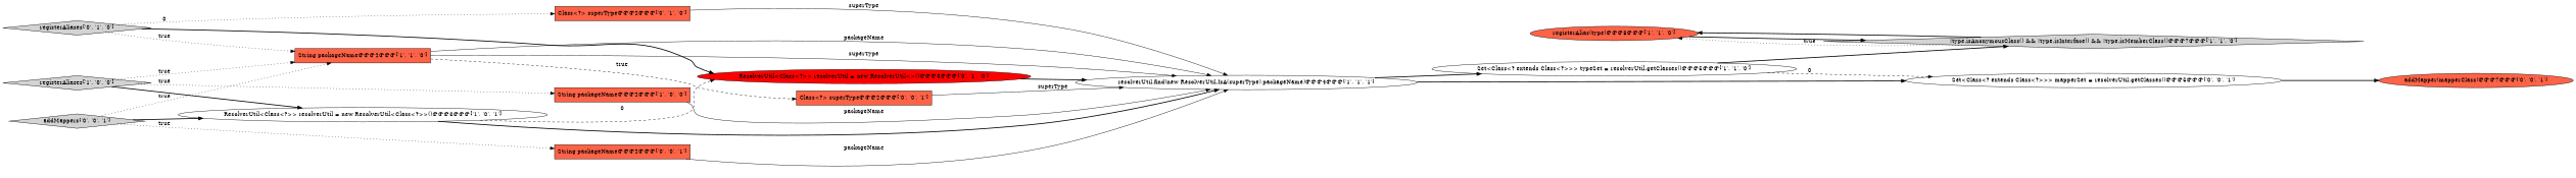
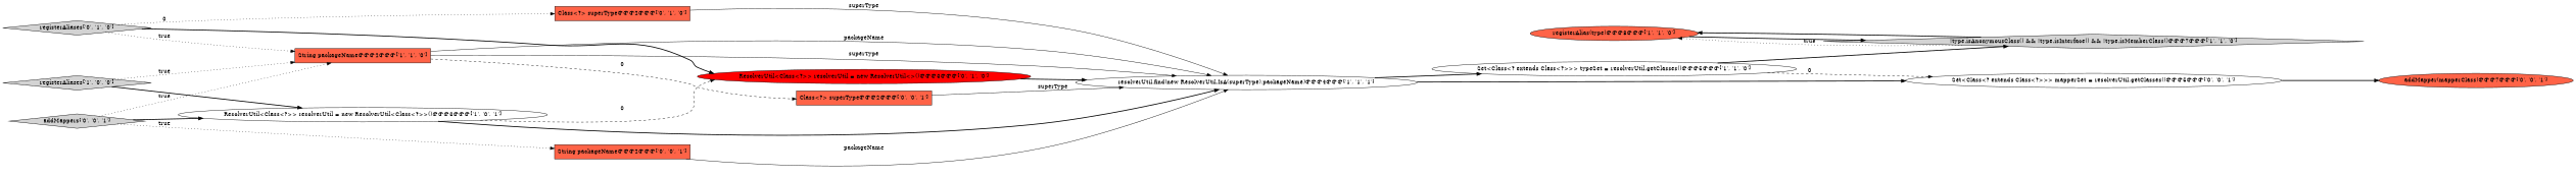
  digraph {
    rankdir=LR
    node [fillcolor=tomato shape=ellipse style=filled]
    edge [style=bold]
    n1 [label="registerAlias(type)@@@8@@@['1', '1', '0']"]
    n2 [fillcolor=lightgray label="!type.isAnonymousClass() && !type.isInterface() && !type.isMemberClass()@@@7@@@['1', '1', '0']" shape=diamond]
    n3 [label="String packageName@@@2@@@['1', '1', '0']" shape=box]
    n4 [label="Class<?> superType@@@2@@@['0', '0', '1']" shape=box]
    n5 [fillcolor=white label="resolverUtil.find(new ResolverUtil.IsA(superType),packageName)@@@4@@@['1', '1', '1']"]
    n6 [fillcolor=white label="Set<Class<? extends Class<?>>> mapperSet = resolverUtil.getClasses()@@@5@@@['0', '0', '1']"]
    n7 [fillcolor=white label="Set<Class<? extends Class<?>>> typeSet = resolverUtil.getClasses()@@@5@@@['1', '1', '0']"]
    n8 [fillcolor=lightgray label="registerAliases['0', '1', '0']" shape=diamond]
    n9 [fillcolor=red label="ResolverUtil<Class<?>> resolverUtil = new ResolverUtil<>()@@@3@@@['0', '1', '0']"]
    n10 [label="Class<?> superType@@@2@@@['0', '1', '0']" shape=box]
    n11 [fillcolor=lightgray label="registerAliases['1', '0', '0']" shape=diamond]
    n12 [fillcolor=white label="ResolverUtil<Class<?>> resolverUtil = new ResolverUtil<Class<?>>()@@@3@@@['1', '0', '1']"]
-   n13 [label="String packageName@@@2@@@['1', '0', '0']" shape=box]
    n14 [label="String packageName@@@2@@@['0', '0', '1']" shape=box]
    n15 [label="addMapper(mapperClass)@@@7@@@['0', '0', '1']"]
    n16 [fillcolor=lightgray label="addMappers['0', '0', '1']" shape=diamond]
    n1 -> n2
    n2 -> n1
    n2 -> n1 [label=true style=dotted]
-   n3 -> n4 [label=true style=dashed]
+   n3 -> n4 [label=0 style=dashed]
    n3 -> n5 [label=superType style=solid]
    n3 -> n5 [label=packageName style=solid]
    n4 -> n5 [label=superType style=solid]
    n5 -> n6
    n5 -> n7
    n6 -> n15
    n7 -> n2
    n7 -> n6 [label=0 style=dashed]
    n8 -> n3 [label=true style=dotted]
    n8 -> n9
    n8 -> n10 [label=0 style=dotted]
    n9 -> n5
    n10 -> n5 [label=superType style=solid]
    n11 -> n3 [label=true style=dotted]
    n11 -> n12
-   n11 -> n13 [label=true style=dotted]
    n12 -> n5
    n12 -> n9 [label=0 style=dashed]
-   n13 -> n5 [label=packageName style=solid]
    n14 -> n5 [label=packageName style=solid]
    n16 -> n3 [label=true style=dotted]
    n16 -> n12
    n16 -> n14 [label=true style=dotted]
  }
